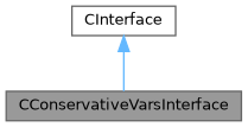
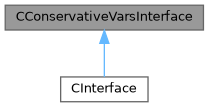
  digraph {
    node [color=gray40 fontname=Helvetica fontsize=10 shape=box style=filled]
    n1 [fillcolor=grey60 fontcolor=black height=0.2 label=CConservativeVarsInterface width=0.4]
    n2 [fillcolor=white height=0.2 label=CInterface width=0.4]
-   n2 -> n1 [color=steelblue1 dir=back fontname=Helvetica fontsize=10 labelfontname=Helvetica labelfontsize=10 style=solid]
+   n1 -> n2 [color=steelblue1 dir=back fontname=Helvetica fontsize=10 labelfontname=Helvetica labelfontsize=10 style=solid]
  }
